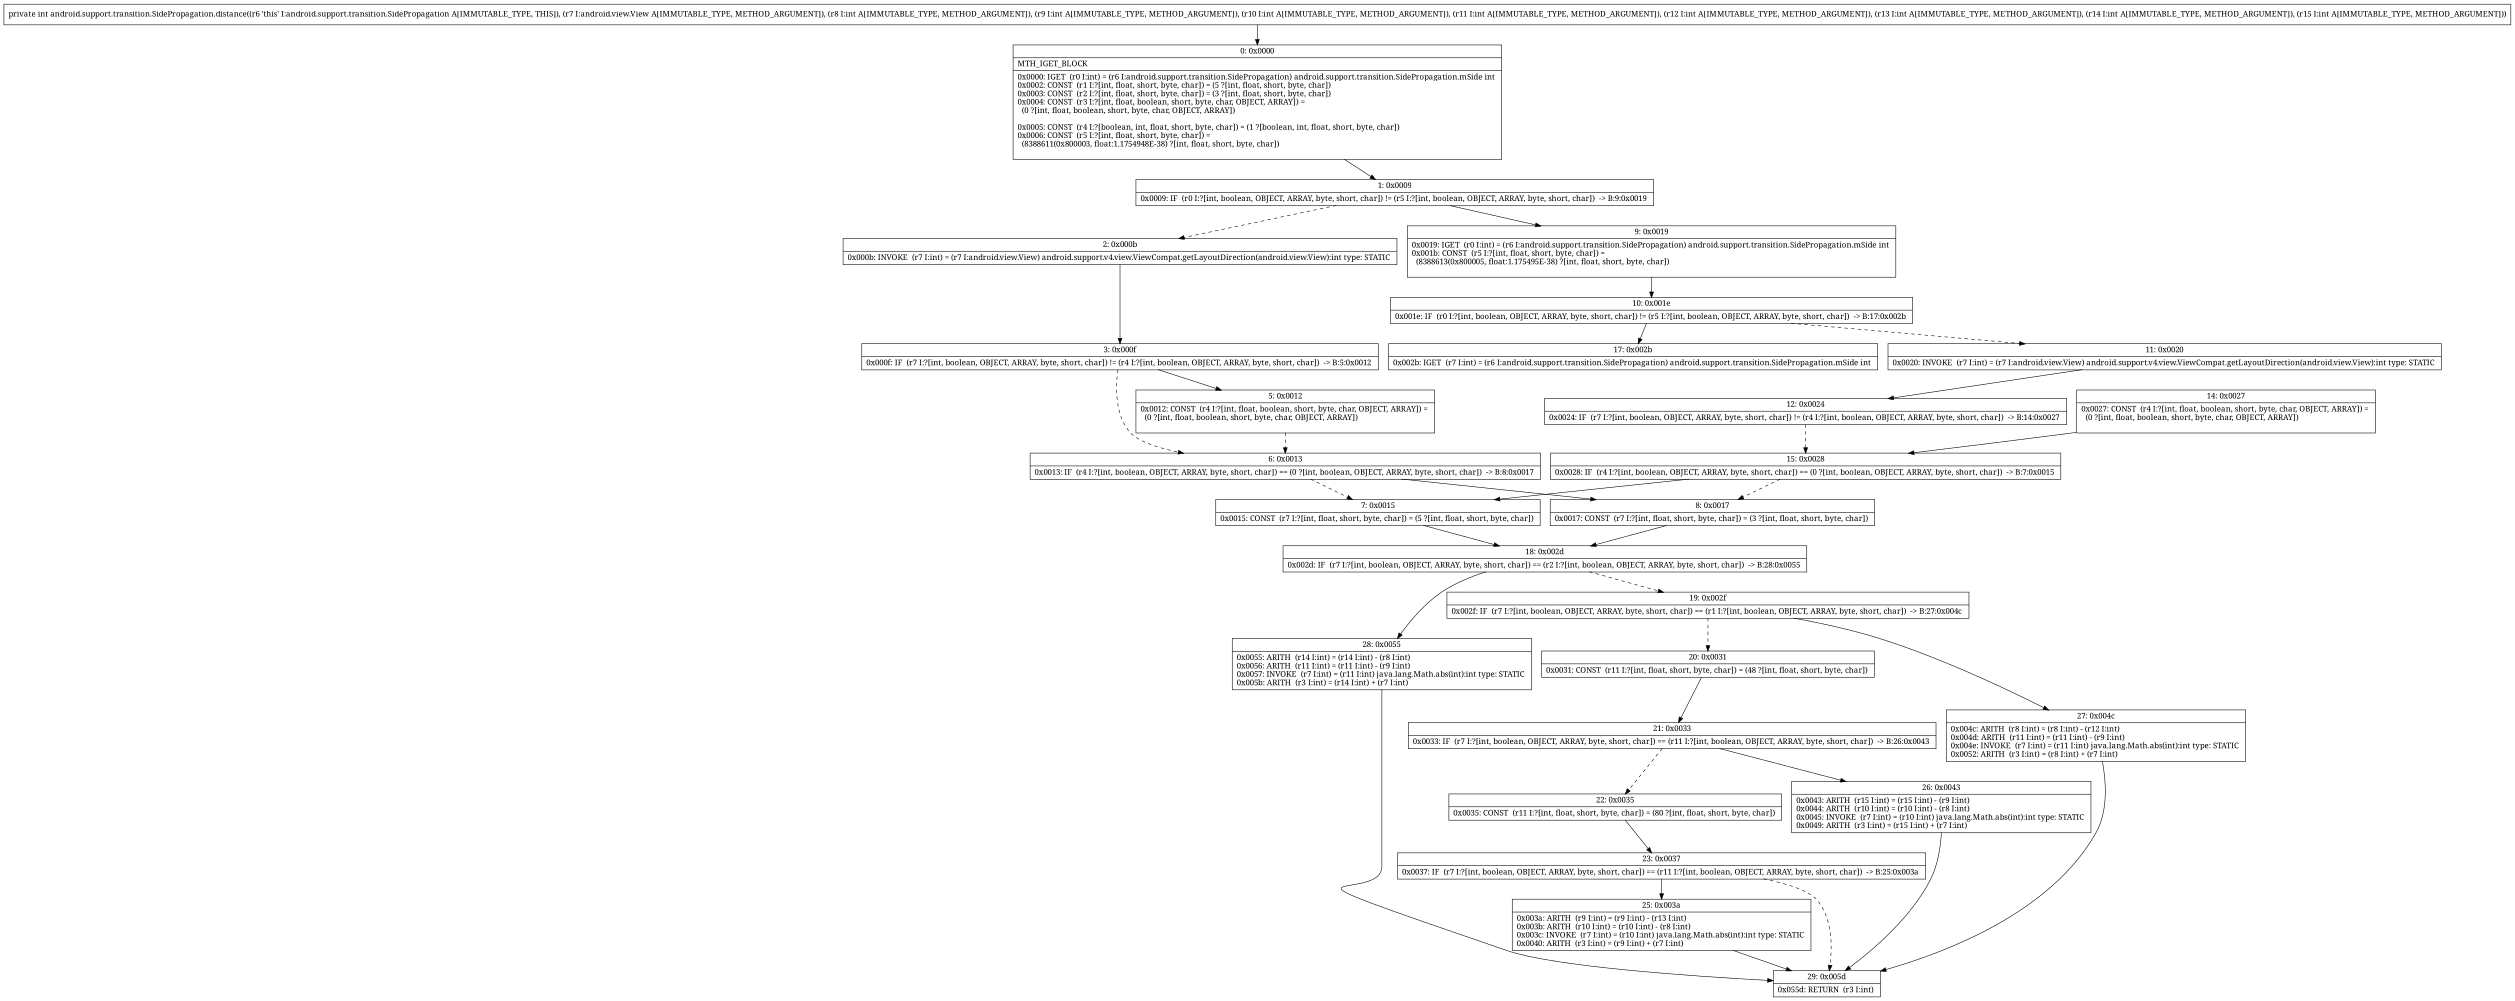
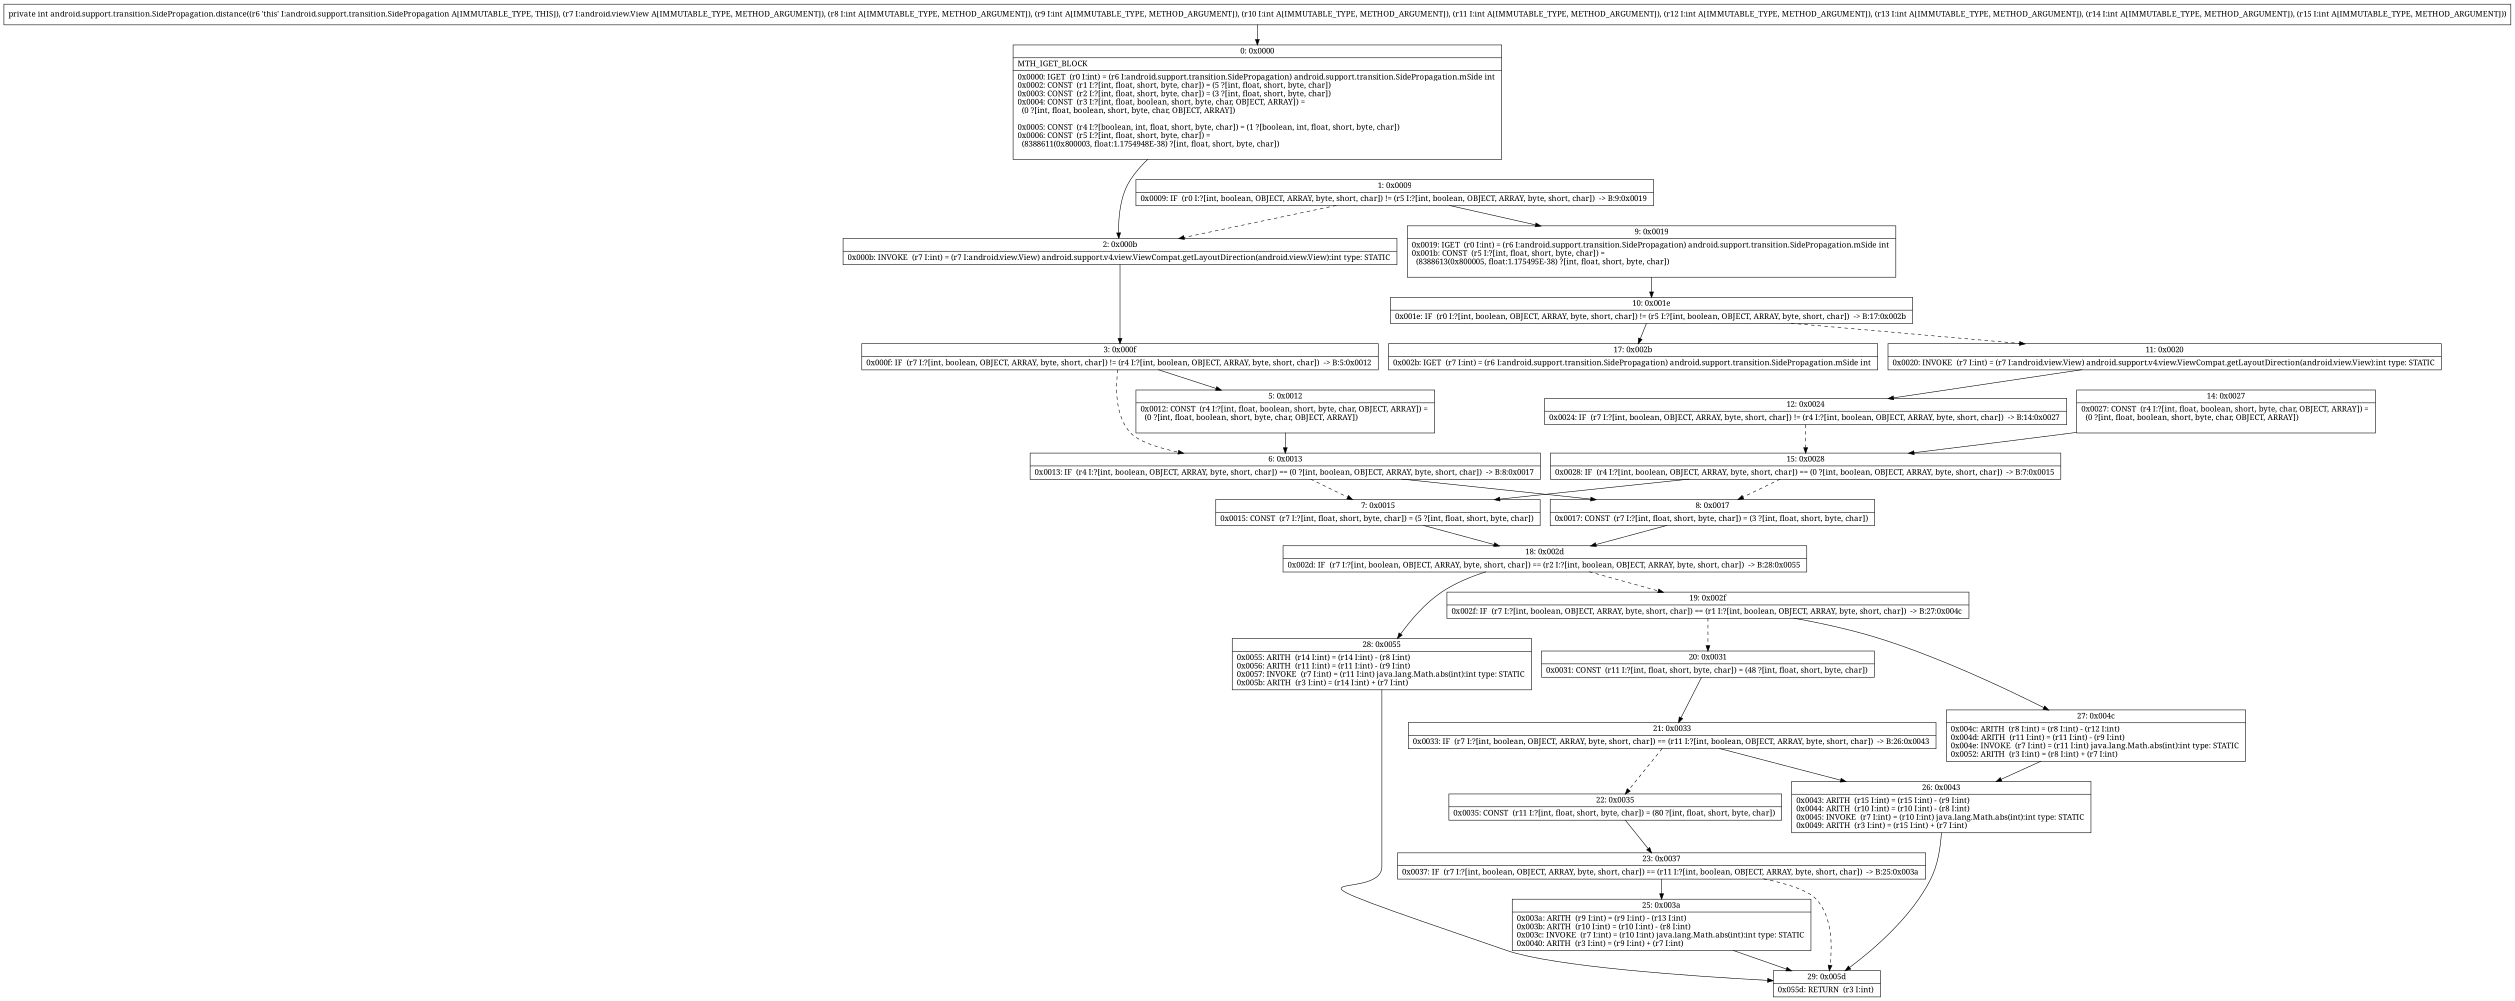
  digraph {
    fontname="Noto Serif"
    node [fontname="Noto Serif" shape=record]
    edge [fontname="Noto Serif"]
    n1 [label="{0\:\ 0x0000|MTH_IGET_BLOCK\l|0x0000: IGET  (r0 I:int) = (r6 I:android.support.transition.SidePropagation) android.support.transition.SidePropagation.mSide int \l0x0002: CONST  (r1 I:?[int, float, short, byte, char]) = (5 ?[int, float, short, byte, char]) \l0x0003: CONST  (r2 I:?[int, float, short, byte, char]) = (3 ?[int, float, short, byte, char]) \l0x0004: CONST  (r3 I:?[int, float, boolean, short, byte, char, OBJECT, ARRAY]) = \l  (0 ?[int, float, boolean, short, byte, char, OBJECT, ARRAY])\l \l0x0005: CONST  (r4 I:?[boolean, int, float, short, byte, char]) = (1 ?[boolean, int, float, short, byte, char]) \l0x0006: CONST  (r5 I:?[int, float, short, byte, char]) = \l  (8388611(0x800003, float:1.1754948E\-38) ?[int, float, short, byte, char])\l \l}"]
    n2 [label="{1\:\ 0x0009|0x0009: IF  (r0 I:?[int, boolean, OBJECT, ARRAY, byte, short, char]) != (r5 I:?[int, boolean, OBJECT, ARRAY, byte, short, char])  \-\> B:9:0x0019 \l}"]
    n3 [label="{2\:\ 0x000b|0x000b: INVOKE  (r7 I:int) = (r7 I:android.view.View) android.support.v4.view.ViewCompat.getLayoutDirection(android.view.View):int type: STATIC \l}"]
    n4 [label="{9\:\ 0x0019|0x0019: IGET  (r0 I:int) = (r6 I:android.support.transition.SidePropagation) android.support.transition.SidePropagation.mSide int \l0x001b: CONST  (r5 I:?[int, float, short, byte, char]) = \l  (8388613(0x800005, float:1.175495E\-38) ?[int, float, short, byte, char])\l \l}"]
    n5 [label="{3\:\ 0x000f|0x000f: IF  (r7 I:?[int, boolean, OBJECT, ARRAY, byte, short, char]) != (r4 I:?[int, boolean, OBJECT, ARRAY, byte, short, char])  \-\> B:5:0x0012 \l}"]
    n6 [label="{10\:\ 0x001e|0x001e: IF  (r0 I:?[int, boolean, OBJECT, ARRAY, byte, short, char]) != (r5 I:?[int, boolean, OBJECT, ARRAY, byte, short, char])  \-\> B:17:0x002b \l}"]
    n7 [label="{5\:\ 0x0012|0x0012: CONST  (r4 I:?[int, float, boolean, short, byte, char, OBJECT, ARRAY]) = \l  (0 ?[int, float, boolean, short, byte, char, OBJECT, ARRAY])\l \l}"]
    n8 [label="{6\:\ 0x0013|0x0013: IF  (r4 I:?[int, boolean, OBJECT, ARRAY, byte, short, char]) == (0 ?[int, boolean, OBJECT, ARRAY, byte, short, char])  \-\> B:8:0x0017 \l}"]
    n9 [label="{7\:\ 0x0015|0x0015: CONST  (r7 I:?[int, float, short, byte, char]) = (5 ?[int, float, short, byte, char]) \l}"]
    n10 [label="{8\:\ 0x0017|0x0017: CONST  (r7 I:?[int, float, short, byte, char]) = (3 ?[int, float, short, byte, char]) \l}"]
    n11 [label="{18\:\ 0x002d|0x002d: IF  (r7 I:?[int, boolean, OBJECT, ARRAY, byte, short, char]) == (r2 I:?[int, boolean, OBJECT, ARRAY, byte, short, char])  \-\> B:28:0x0055 \l}"]
    n12 [label="{19\:\ 0x002f|0x002f: IF  (r7 I:?[int, boolean, OBJECT, ARRAY, byte, short, char]) == (r1 I:?[int, boolean, OBJECT, ARRAY, byte, short, char])  \-\> B:27:0x004c \l}"]
    n13 [label="{28\:\ 0x0055|0x0055: ARITH  (r14 I:int) = (r14 I:int) \- (r8 I:int) \l0x0056: ARITH  (r11 I:int) = (r11 I:int) \- (r9 I:int) \l0x0057: INVOKE  (r7 I:int) = (r11 I:int) java.lang.Math.abs(int):int type: STATIC \l0x005b: ARITH  (r3 I:int) = (r14 I:int) + (r7 I:int) \l}"]
    n14 [label="{11\:\ 0x0020|0x0020: INVOKE  (r7 I:int) = (r7 I:android.view.View) android.support.v4.view.ViewCompat.getLayoutDirection(android.view.View):int type: STATIC \l}"]
    n15 [label="{17\:\ 0x002b|0x002b: IGET  (r7 I:int) = (r6 I:android.support.transition.SidePropagation) android.support.transition.SidePropagation.mSide int \l}"]
    n16 [label="{12\:\ 0x0024|0x0024: IF  (r7 I:?[int, boolean, OBJECT, ARRAY, byte, short, char]) != (r4 I:?[int, boolean, OBJECT, ARRAY, byte, short, char])  \-\> B:14:0x0027 \l}"]
    n17 [label="{15\:\ 0x0028|0x0028: IF  (r4 I:?[int, boolean, OBJECT, ARRAY, byte, short, char]) == (0 ?[int, boolean, OBJECT, ARRAY, byte, short, char])  \-\> B:7:0x0015 \l}"]
    n18 [label="{14\:\ 0x0027|0x0027: CONST  (r4 I:?[int, float, boolean, short, byte, char, OBJECT, ARRAY]) = \l  (0 ?[int, float, boolean, short, byte, char, OBJECT, ARRAY])\l \l}"]
    n19 [label="{20\:\ 0x0031|0x0031: CONST  (r11 I:?[int, float, short, byte, char]) = (48 ?[int, float, short, byte, char]) \l}"]
    n20 [label="{27\:\ 0x004c|0x004c: ARITH  (r8 I:int) = (r8 I:int) \- (r12 I:int) \l0x004d: ARITH  (r11 I:int) = (r11 I:int) \- (r9 I:int) \l0x004e: INVOKE  (r7 I:int) = (r11 I:int) java.lang.Math.abs(int):int type: STATIC \l0x0052: ARITH  (r3 I:int) = (r8 I:int) + (r7 I:int) \l}"]
    n21 [label="{29\:\ 0x005d|0x055d: RETURN  (r3 I:int) \l}"]
    n22 [label="{21\:\ 0x0033|0x0033: IF  (r7 I:?[int, boolean, OBJECT, ARRAY, byte, short, char]) == (r11 I:?[int, boolean, OBJECT, ARRAY, byte, short, char])  \-\> B:26:0x0043 \l}"]
    n23 [label="{22\:\ 0x0035|0x0035: CONST  (r11 I:?[int, float, short, byte, char]) = (80 ?[int, float, short, byte, char]) \l}"]
    n24 [label="{26\:\ 0x0043|0x0043: ARITH  (r15 I:int) = (r15 I:int) \- (r9 I:int) \l0x0044: ARITH  (r10 I:int) = (r10 I:int) \- (r8 I:int) \l0x0045: INVOKE  (r7 I:int) = (r10 I:int) java.lang.Math.abs(int):int type: STATIC \l0x0049: ARITH  (r3 I:int) = (r15 I:int) + (r7 I:int) \l}"]
    n25 [label="{23\:\ 0x0037|0x0037: IF  (r7 I:?[int, boolean, OBJECT, ARRAY, byte, short, char]) == (r11 I:?[int, boolean, OBJECT, ARRAY, byte, short, char])  \-\> B:25:0x003a \l}"]
    n26 [label="{25\:\ 0x003a|0x003a: ARITH  (r9 I:int) = (r9 I:int) \- (r13 I:int) \l0x003b: ARITH  (r10 I:int) = (r10 I:int) \- (r8 I:int) \l0x003c: INVOKE  (r7 I:int) = (r10 I:int) java.lang.Math.abs(int):int type: STATIC \l0x0040: ARITH  (r3 I:int) = (r9 I:int) + (r7 I:int) \l}"]
    n27 [label="{private int android.support.transition.SidePropagation.distance((r6 'this' I:android.support.transition.SidePropagation A[IMMUTABLE_TYPE, THIS]), (r7 I:android.view.View A[IMMUTABLE_TYPE, METHOD_ARGUMENT]), (r8 I:int A[IMMUTABLE_TYPE, METHOD_ARGUMENT]), (r9 I:int A[IMMUTABLE_TYPE, METHOD_ARGUMENT]), (r10 I:int A[IMMUTABLE_TYPE, METHOD_ARGUMENT]), (r11 I:int A[IMMUTABLE_TYPE, METHOD_ARGUMENT]), (r12 I:int A[IMMUTABLE_TYPE, METHOD_ARGUMENT]), (r13 I:int A[IMMUTABLE_TYPE, METHOD_ARGUMENT]), (r14 I:int A[IMMUTABLE_TYPE, METHOD_ARGUMENT]), (r15 I:int A[IMMUTABLE_TYPE, METHOD_ARGUMENT])) }"]
-   n1 -> n2
+   n1 -> n3
    n2 -> n3 [style=dashed]
    n2 -> n4
    n3 -> n5
    n4 -> n6
    n5 -> n7
    n5 -> n8 [style=dashed]
    n6 -> n14 [style=dashed]
    n6 -> n15
-   n7 -> n8 [style=dashed]
+   n7 -> n8
    n8 -> n9 [style=dashed]
    n8 -> n10
    n9 -> n11
    n10 -> n11
    n11 -> n12 [style=dashed]
    n11 -> n13
    n12 -> n19 [style=dashed]
    n12 -> n20
    n13 -> n21
    n14 -> n16
    n16 -> n17 [style=dashed]
    n17 -> n9
    n17 -> n10 [style=dashed]
    n18 -> n17
    n19 -> n22
-   n20 -> n21
+   n20 -> n24
    n22 -> n23 [style=dashed]
    n22 -> n24
    n23 -> n25
    n24 -> n21
    n25 -> n21 [style=dashed]
    n25 -> n26
    n26 -> n21
    n27 -> n1
  }
